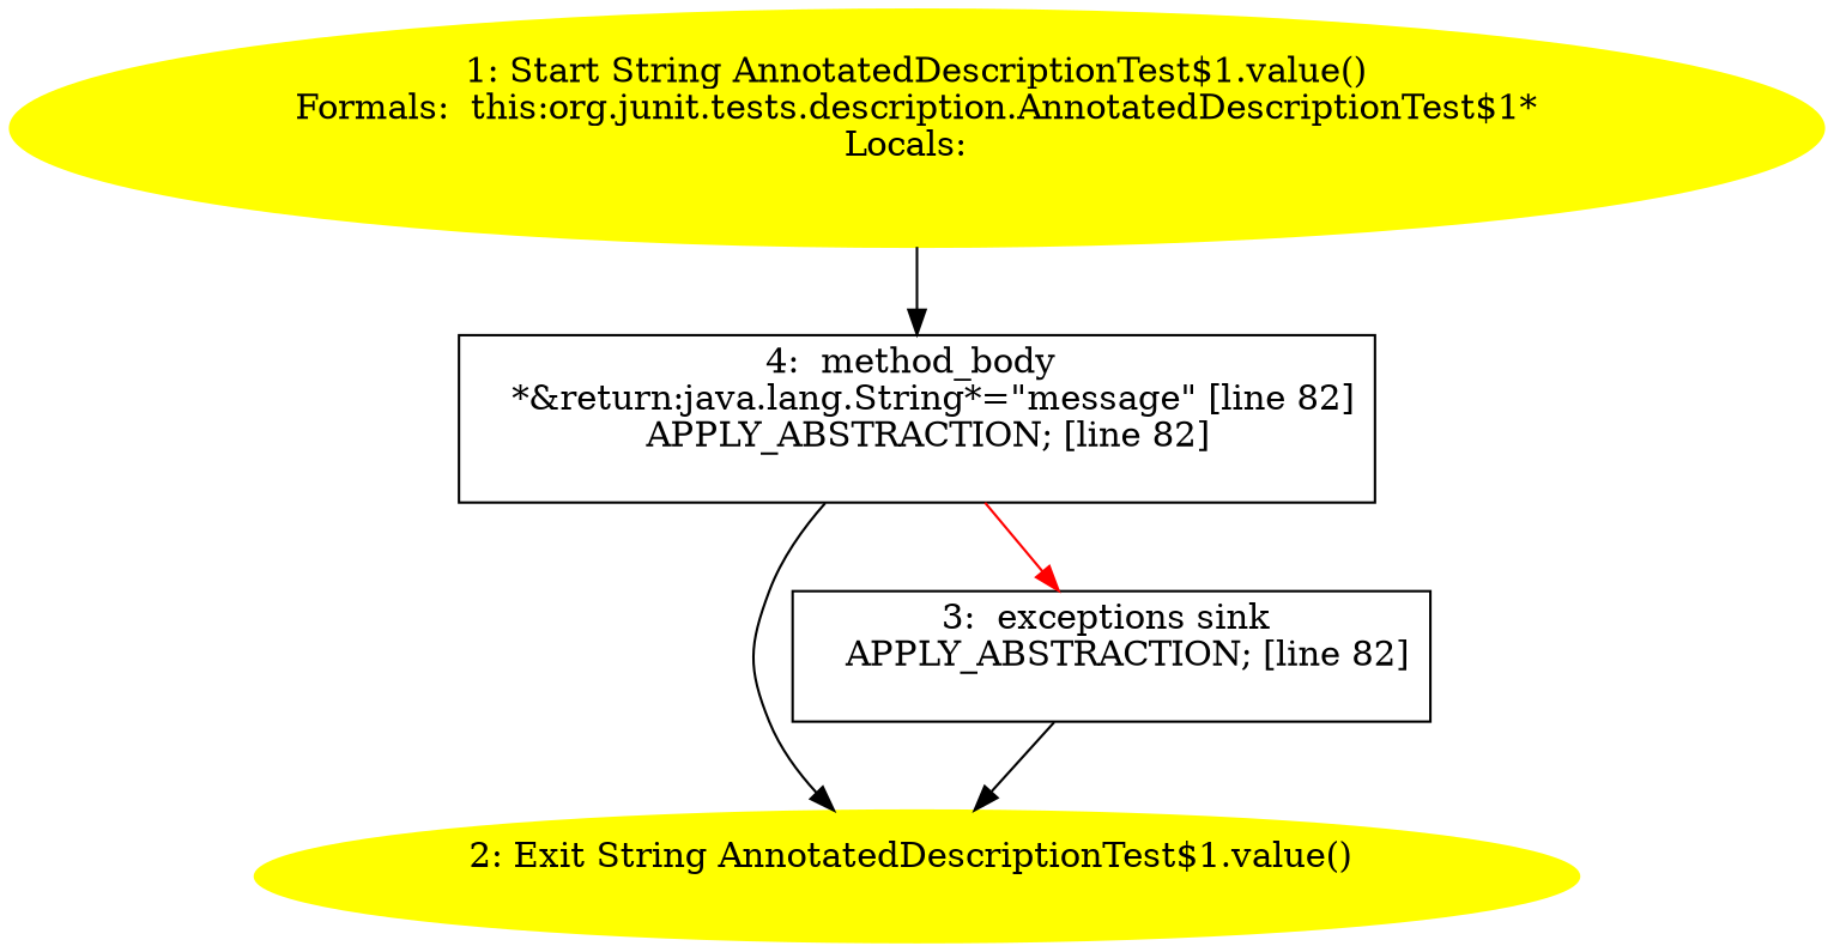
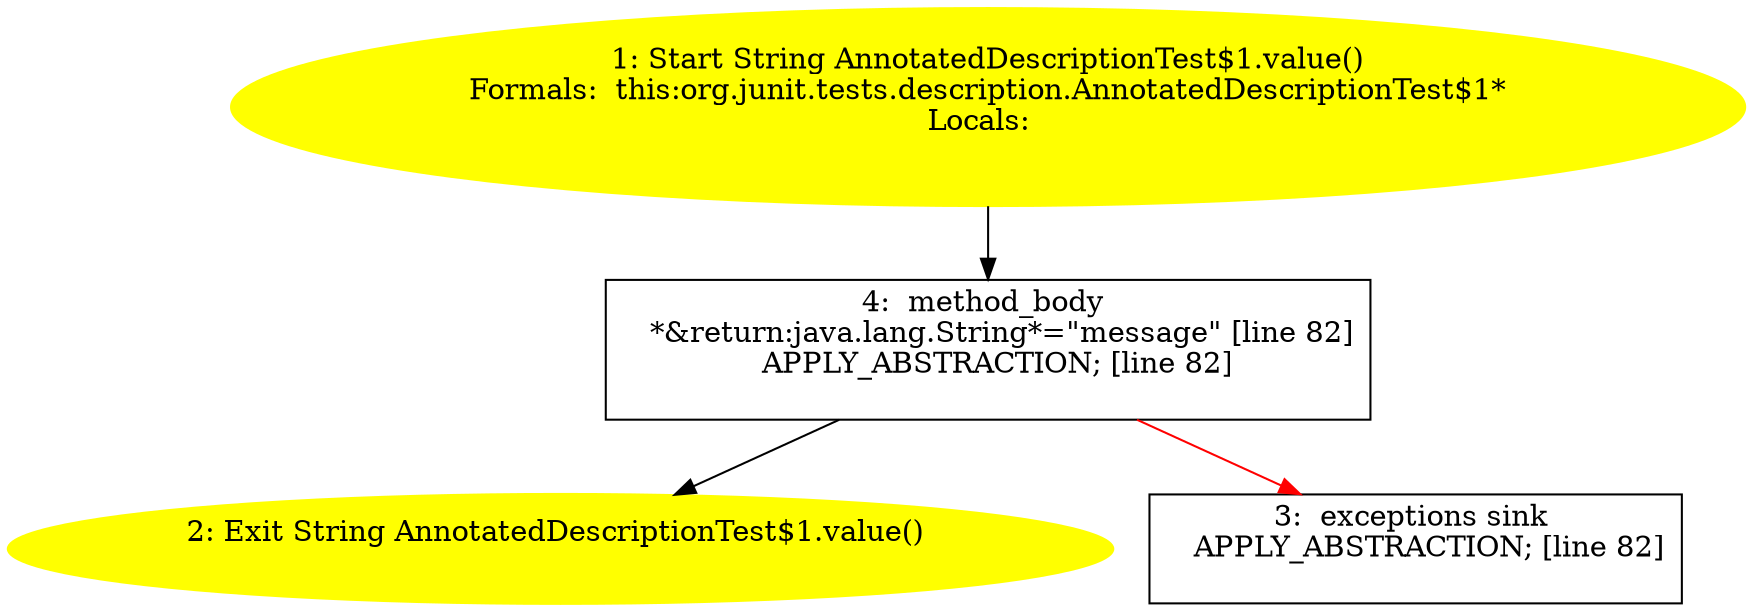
  digraph {
    n1 [color=yellow label="1: Start String AnnotatedDescriptionTest$1.value()\nFormals:  this:org.junit.tests.description.AnnotatedDescriptionTest$1*\nLocals:  \n  " style=filled]
    n2 [label="4:  method_body \n   *&return:java.lang.String*=\"message\" [line 82]\n  APPLY_ABSTRACTION; [line 82]\n " shape=box]
    n3 [color=yellow label="2: Exit String AnnotatedDescriptionTest$1.value() \n  " style=filled]
    n4 [label="3:  exceptions sink \n   APPLY_ABSTRACTION; [line 82]\n " shape=box]
    n1 -> n2
    n2 -> n3
    n2 -> n4 [color=red]
-   n4 -> n3
  }
